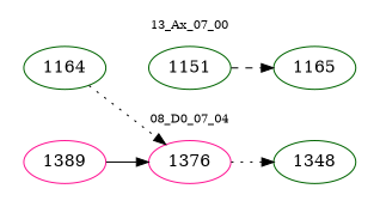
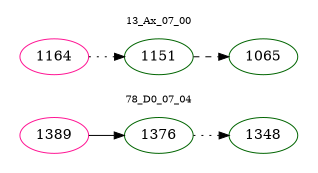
  digraph {
    rankdir=LR
    node [color=deeppink]
    edge [color=black style=dotted]
-   n1 [color=darkgreen label=1164]
+   n1 [label=1164]
    n2 [color=darkgreen label=1151]
-   n3 [color=darkgreen label=1165]
+   n3 [color=darkgreen label=1065]
    n4 [label=1389]
-   n5 [label=1376]
+   n5 [color=darkgreen label=1376]
    n6 [color=darkgreen label=1348]
    subgraph cluster_1 {
      color=white
      fontsize=10
      label="13_Ax_07_00"
      n1
      n2
      n3
    }
    subgraph cluster_2 {
      color=white
      fontsize=10
-     label="08_D0_07_04"
+     label="78_D0_07_04"
      n4
      n5
      n6
    }
-   n1 -> n5
+   n1 -> n2
    n2 -> n3 [style=dashed]
    n4 -> n5 [style=solid]
    n5 -> n6
  }
